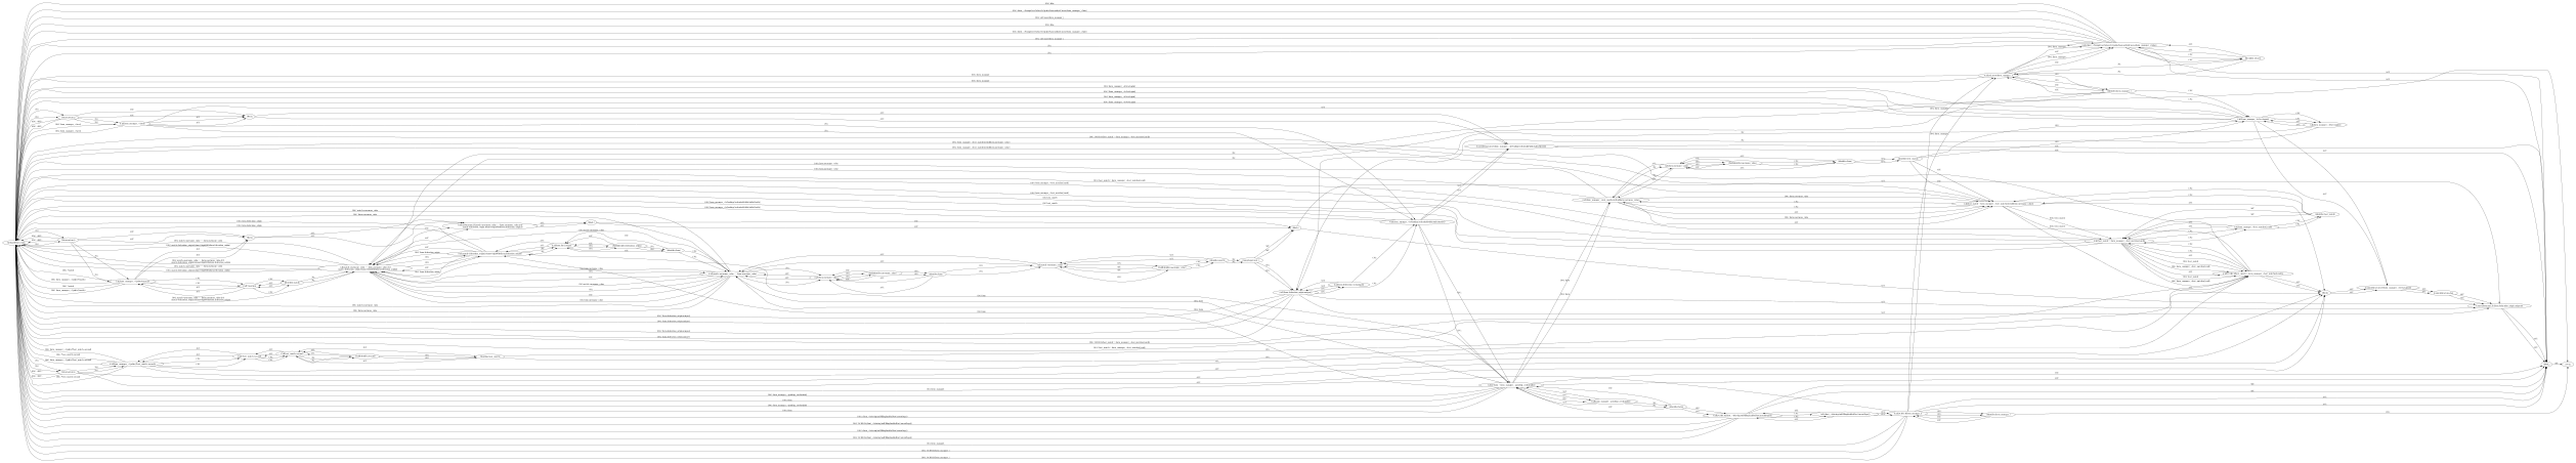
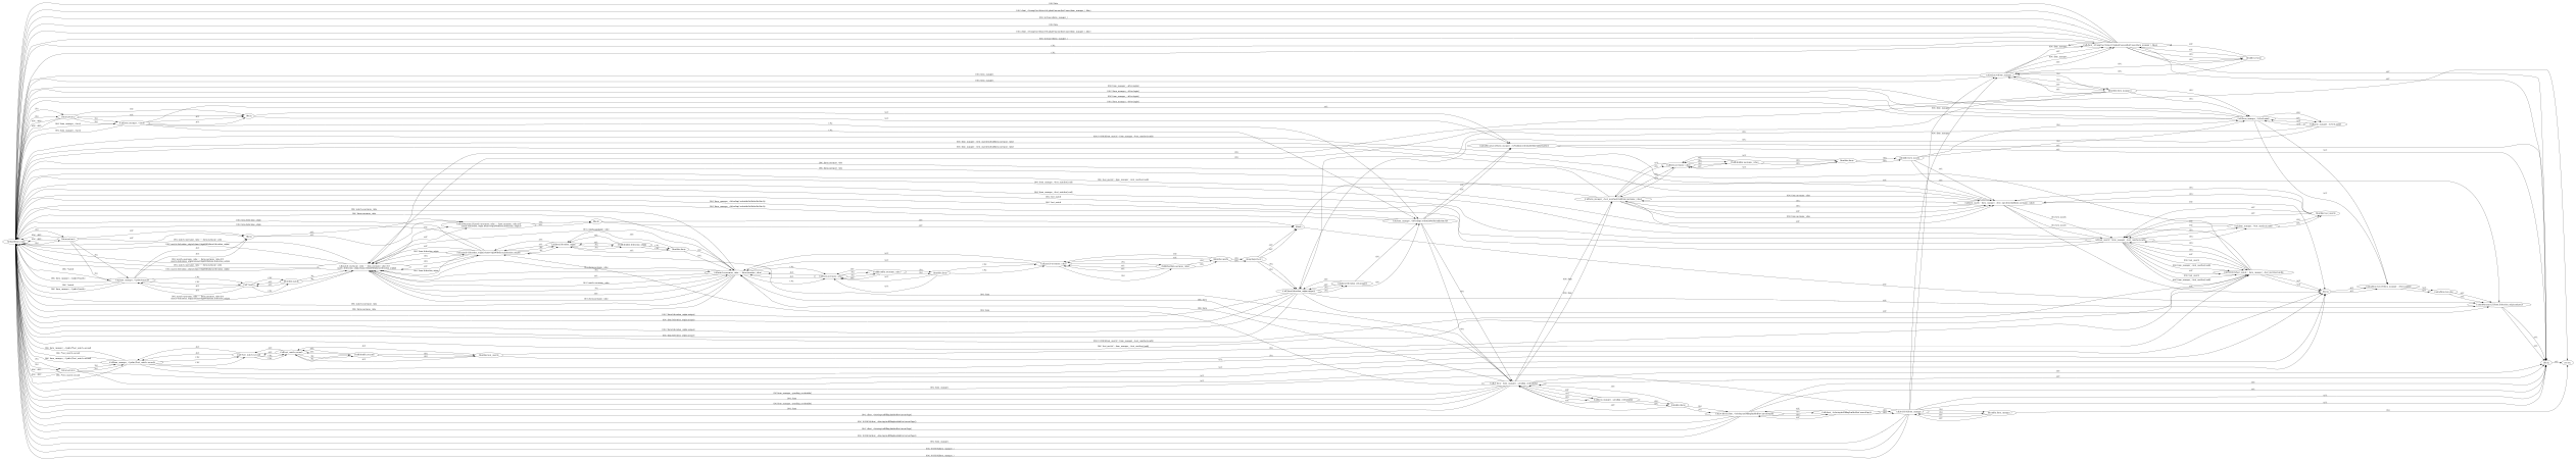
  digraph {
    fontname="Playfair Display"
    rankdir=LR
    node [fontname="Playfair Display"]
    edge [fontname="Playfair Display"]
    n1 [label="(MethodReturn,void)"]
    n2 [label="(Return,return;)"]
    n3 [label="(Return,return;)"]
    n4 [label="(Call,client_->PromptUserToSaveOrUpdatePassword(std::move(form_manager_), false))"]
    n5 [label="(Return,return;)"]
    n6 [label="(Block,)"]
    n7 [label="(Call,form_manager_->Update(*match))"]
    n8 [label="(Block,)"]
    n9 [label="(Call,form_manager_->Update(*best_match->second))"]
    n10 [label="(Block,)"]
    n11 [label="(Identifier,return)"]
    n12 [label="(Block,)"]
    n13 [label="(Call,form_manager_->Save())"]
    1000102
    n15 [label="(ControlStructure,if (!form.federation_origin.unique()))"]
    n16 [label="(Block,)"]
    n17 [label="(Call,!form.federation_origin.unique())"]
    n18 [label="(Call,form.federation_std.unique())"]
    n19 [label="(Call,form_manager_->IsPendingCredentialsPublicSuffixMatch())"]
    n20 [label="(Call,& form = form_manager_->pending_credentials())"]
    n21 [label="(ControlStructure,if (form_manager_->IsPendingCredentialsPublicSuffixMatch()))"]
    n22 [label="(JumpTarget,best :)"]
    n23 [label="(Block,)"]
    n24 [label="(Call,match->username_value == form.username_value &&\n          match->federation_origin.IsSameOriginWith(form.federation_origin))"]
    n25 [label="(Call,match->username_value == form.username_value)"]
    n26 [label="(ControlStructure,if (match->username_value == form.username_value &&\n          match->federation_origin.IsSameOriginWith(form.federation_origin)))"]
    n27 [label="(Call,match->federation_origin.IsSameOriginWith(form.federation_origin))"]
    n28 [label="(Call,form.username_value)"]
-   n29 [label="(Call,form.find_origin)"]
+   n29 [label="(Call,form.federation_origin)"]
    n30 [label="(FieldIdentifier,username_value)"]
    n31 [label="(Call,match->username_value)"]
    n32 [label="(FieldIdentifier,username_value)"]
    n33 [label="(Identifier,match)"]
    n34 [label="(Identifier,form)"]
    n35 [label="(FieldIdentifier,federation_origin)"]
    n36 [label="(Identifier,form)"]
-   n37 [label="(Call,*matches)"]
+   n37 [label="(Call,*match)"]
    n38 [label="(Identifier,match)"]
    n39 [label="(Call,!form_manager_->IsNewLogin())"]
    n40 [label="(Call,form_manager_->IsNewLogin())"]
    n41 [label="(ControlStructure,if (!form_manager_->IsNewLogin()))"]
    n42 [label="(ControlStructure,else)"]
    n43 [label="(Call,DCHECK(form_manager_))"]
    n44 [label="(Identifier,form_manager_)"]
    n45 [label="(Call,std::move(form_manager_))"]
    n46 [label="(Identifier,form_manager_)"]
    n47 [label="(Call,form_manager_->best_matches().find(form.username_value))"]
    n48 [label="(Call,form.username_value)"]
    n49 [label="(Call,best_match = form_manager_->best_matches().find(form.username_value))"]
    n50 [label="(FieldIdentifier,username_value)"]
    n51 [label="(Call,best_match != form_manager_->best_matches().end())"]
    n52 [label="(Identifier,form)"]
    n53 [label="(Identifier,best_match)"]
    n54 [label="(Call,form_manager_->best_matches().end())"]
    n55 [label="(Call,DCHECK(best_match != form_manager_->best_matches().end()))"]
    n56 [label="(Identifier,best_match)"]
    n57 [label="(Call,*best_match->second)"]
    n58 [label="(Call,best_match->second)"]
    n59 [label="(FieldIdentifier,second)"]
    n60 [label="(Identifier,best_match)"]
    n61 [label="(Call,DCHECK(client_->IsSavingAndFillingEnabledForCurrentPage()))"]
    n62 [label="(Call,client_->IsSavingAndFillingEnabledForCurrentPage())"]
    n63 [label="(Call,form_manager_->pending_credentials())"]
    n64 [label="(Identifier,form)"]
    n1 -> n2 [label="CFG: "]
    n1 -> n2 [label="CFG: "]
    n1 -> n3 [label="CFG: "]
    n1 -> n3 [label="CFG: "]
    n1 -> n4 [label="CFG: "]
    n1 -> n4 [label="CFG: "]
    n1 -> n5 [label="CFG: "]
    n1 -> n5 [label="CFG: "]
    n2 -> n1 [label="DDG: <RET>"]
    n2 -> n1 [label="DDG: <RET>"]
    n2 -> n6 [label="AST: "]
    n2 -> n6 [label="AST: "]
    n2 -> n7 [label="CFG: "]
    n2 -> n7 [label="CFG: "]
    n3 -> n1 [label="DDG: <RET>"]
    n3 -> n1 [label="DDG: <RET>"]
    n3 -> n8 [label="AST: "]
    n3 -> n8 [label="AST: "]
    n3 -> n9 [label="CFG: "]
    n3 -> n9 [label="CFG: "]
    n4 -> n1 [label="DDG: false"]
    n4 -> n1 [label="DDG: client_->PromptUserToSaveOrUpdatePassword(std::move(form_manager_), false)"]
    n4 -> n1 [label="DDG: std::move(form_manager_)"]
    n4 -> n1 [label="DDG: false"]
    n4 -> n1 [label="DDG: client_->PromptUserToSaveOrUpdatePassword(std::move(form_manager_), false)"]
    n4 -> n1 [label="DDG: std::move(form_manager_)"]
    n4 -> n10 [label="AST: "]
    n4 -> n10 [label="AST: "]
    n4 -> n11 [label="CFG: "]
    n4 -> n11 [label="CFG: "]
    n5 -> n1 [label="DDG: <RET>"]
    n5 -> n1 [label="DDG: <RET>"]
    n5 -> n12 [label="AST: "]
    n5 -> n12 [label="AST: "]
    n5 -> n13 [label="CFG: "]
    n5 -> n13 [label="CFG: "]
    n6 -> n26 [label="AST: "]
    n6 -> n26 [label="AST: "]
    n7 -> n1 [label="DDG: *match"]
    n7 -> n1 [label="DDG: form_manager_->Update(*match)"]
    n7 -> n1 [label="DDG: *match"]
    n7 -> n1 [label="DDG: form_manager_->Update(*match)"]
    n7 -> n6 [label="AST: "]
    n7 -> n6 [label="AST: "]
    n7 -> n37 [label="CFG: "]
    n7 -> n37 [label="CFG: "]
    n8 -> n41 [label="AST: "]
    n8 -> n41 [label="AST: "]
    n9 -> n1 [label="DDG: form_manager_->Update(*best_match->second)"]
    n9 -> n1 [label="DDG: *best_match->second"]
    n9 -> n1 [label="DDG: form_manager_->Update(*best_match->second)"]
    n9 -> n1 [label="DDG: *best_match->second"]
    n9 -> n8 [label="AST: "]
    n9 -> n8 [label="AST: "]
    n9 -> n57 [label="CFG: "]
    n9 -> n57 [label="CFG: "]
    n10 -> 1000102 [label="AST: "]
    n11 -> n4 [label="AST: "]
    n11 -> n4 [label="AST: "]
    n11 -> n45 [label="CFG: "]
    n11 -> n45 [label="CFG: "]
    n12 -> n21 [label="AST: "]
    n12 -> n21 [label="AST: "]
    n13 -> n1 [label="DDG: form_manager_->Save()"]
    n13 -> n1 [label="DDG: form_manager_->Save()"]
    n13 -> n12 [label="AST: "]
    n13 -> n12 [label="AST: "]
    n13 -> 1000102 [label="AST: "]
    n13 -> n19 [label="CFG: "]
    n13 -> n19 [label="CFG: "]
    n15 -> n10 [label="AST: "]
    n15 -> n10 [label="AST: "]
    n16 -> n15 [label="AST: "]
    n16 -> n15 [label="AST: "]
    n17 -> n1 [label="DDG: !form.federation_origin.unique()"]
    n17 -> n1 [label="DDG: form.federation_origin.unique()"]
    n17 -> n1 [label="DDG: !form.federation_origin.unique()"]
    n17 -> n1 [label="DDG: form.federation_origin.unique()"]
    n17 -> n15 [label="AST: "]
    n17 -> n15 [label="AST: "]
    n17 -> n18 [label="CFG: "]
    n17 -> n18 [label="CFG: "]
    n18 -> n17 [label="AST: "]
    n18 -> n17 [label="AST: "]
    n18 -> n19 [label="CFG: "]
    n18 -> n19 [label="CFG: "]
    n19 -> n1 [label="DDG: form_manager_->IsPendingCredentialsPublicSuffixMatch()"]
    n19 -> n1 [label="DDG: form_manager_->IsPendingCredentialsPublicSuffixMatch()"]
    n19 -> n20 [label="CFG: "]
    n19 -> n20 [label="CFG: "]
    n19 -> n21 [label="AST: "]
    n19 -> n21 [label="AST: "]
    n20 -> n1 [label="DDG: form"]
    n20 -> n1 [label="DDG: form_manager_->pending_credentials()"]
    n20 -> n1 [label="DDG: form"]
    n20 -> n1 [label="DDG: form_manager_->pending_credentials()"]
    n20 -> n10 [label="AST: "]
    n20 -> n10 [label="AST: "]
    n20 -> n25 [label="DDG: form"]
    n20 -> n25 [label="DDG: form"]
    n20 -> n27 [label="DDG: form"]
    n20 -> n27 [label="DDG: form"]
    n20 -> n47 [label="DDG: form"]
    n20 -> n47 [label="DDG: form"]
    n20 -> n63 [label="CFG: "]
    n20 -> n63 [label="CFG: "]
    n21 -> n10 [label="AST: "]
    n21 -> n10 [label="AST: "]
    n22 -> n16 [label="AST: "]
    n22 -> n16 [label="AST: "]
    n22 -> n17 [label="CFG: "]
    n22 -> n17 [label="CFG: "]
    n23 -> n16 [label="AST: "]
    n23 -> n16 [label="AST: "]
    n24 -> n1 [label="DDG: match->username_value == form.username_value"]
    n24 -> n1 [label="DDG: match->federation_origin.IsSameOriginWith(form.federation_origin)"]
    n24 -> n1 [label="DDG: match->username_value == form.username_value &&\n          match->federation_origin.IsSameOriginWith(form.federation_origin)"]
    n24 -> n1 [label="DDG: match->username_value == form.username_value"]
    n24 -> n1 [label="DDG: match->federation_origin.IsSameOriginWith(form.federation_origin)"]
    n24 -> n1 [label="DDG: match->username_value == form.username_value &&\n          match->federation_origin.IsSameOriginWith(form.federation_origin)"]
    n24 -> n25 [label="CFG: "]
    n24 -> n25 [label="CFG: "]
    n24 -> n26 [label="AST: "]
    n24 -> n26 [label="AST: "]
    n24 -> n27 [label="CFG: "]
    n24 -> n27 [label="CFG: "]
    n25 -> n1 [label="DDG: match->username_value"]
    n25 -> n1 [label="DDG: form.username_value"]
    n25 -> n1 [label="DDG: match->username_value"]
    n25 -> n1 [label="DDG: form.username_value"]
    n25 -> n24 [label="AST: "]
    n25 -> n24 [label="DDG: match->username_value"]
    n25 -> n24 [label="DDG: form.username_value"]
    n25 -> n24 [label="AST: "]
    n25 -> n24 [label="DDG: match->username_value"]
    n25 -> n24 [label="DDG: form.username_value"]
    n25 -> n28 [label="CFG: "]
    n25 -> n28 [label="CFG: "]
    n26 -> n23 [label="AST: "]
    n26 -> n23 [label="AST: "]
    n27 -> n1 [label="DDG: form.federation_origin"]
    n27 -> n1 [label="DDG: form.federation_origin"]
    n27 -> n24 [label="AST: "]
    n27 -> n24 [label="DDG: form.federation_origin"]
    n27 -> n24 [label="AST: "]
    n27 -> n24 [label="DDG: form.federation_origin"]
    n27 -> n29 [label="CFG: "]
    n27 -> n29 [label="CFG: "]
    n28 -> n25 [label="AST: "]
    n28 -> n25 [label="AST: "]
    n28 -> n30 [label="CFG: "]
    n28 -> n30 [label="CFG: "]
    n29 -> n27 [label="AST: "]
    n29 -> n27 [label="AST: "]
    n29 -> n35 [label="CFG: "]
    n29 -> n35 [label="CFG: "]
    n30 -> n28 [label="AST: "]
    n30 -> n28 [label="AST: "]
    n30 -> n34 [label="CFG: "]
    n30 -> n34 [label="CFG: "]
    n31 -> n25 [label="AST: "]
    n31 -> n25 [label="AST: "]
    n31 -> n32 [label="CFG: "]
    n31 -> n32 [label="CFG: "]
    n32 -> n31 [label="AST: "]
    n32 -> n31 [label="AST: "]
    n32 -> n33 [label="CFG: "]
    n32 -> n33 [label="CFG: "]
    n33 -> n22 [label="CFG: "]
    n33 -> n22 [label="CFG: "]
    n33 -> n31 [label="AST: "]
    n33 -> n31 [label="AST: "]
    n34 -> n28 [label="AST: "]
    n34 -> n28 [label="AST: "]
    n34 -> n31 [label="CFG: "]
    n34 -> n31 [label="CFG: "]
    n35 -> n29 [label="AST: "]
    n35 -> n29 [label="AST: "]
    n35 -> n36 [label="CFG: "]
    n35 -> n36 [label="CFG: "]
    n36 -> n25 [label="CFG: "]
    n36 -> n25 [label="CFG: "]
    n36 -> n29 [label="AST: "]
    n36 -> n29 [label="AST: "]
    n37 -> n7 [label="AST: "]
    n37 -> n7 [label="AST: "]
    n37 -> n38 [label="CFG: "]
    n37 -> n38 [label="CFG: "]
    n38 -> n24 [label="CFG: "]
    n38 -> n24 [label="CFG: "]
    n38 -> n37 [label="AST: "]
    n38 -> n37 [label="AST: "]
    n39 -> n1 [label="DDG: !form_manager_->IsNewLogin()"]
    n39 -> n1 [label="DDG: form_manager_->IsNewLogin()"]
    n39 -> n1 [label="DDG: !form_manager_->IsNewLogin()"]
    n39 -> n1 [label="DDG: form_manager_->IsNewLogin()"]
    n39 -> n40 [label="CFG: "]
    n39 -> n40 [label="CFG: "]
    n39 -> n41 [label="AST: "]
    n39 -> n41 [label="AST: "]
    n40 -> n17 [label="CFG: "]
    n40 -> n17 [label="CFG: "]
    n40 -> n39 [label="AST: "]
    n40 -> n39 [label="AST: "]
    n41 -> n42 [label="AST: "]
    n41 -> n42 [label="AST: "]
    n42 -> n15 [label="AST: "]
    n42 -> n15 [label="AST: "]
    n43 -> n1 [label="DDG: DCHECK(form_manager_)"]
    n43 -> n1 [label="DDG: form_manager_"]
    n43 -> n1 [label="DDG: DCHECK(form_manager_)"]
    n43 -> n1 [label="DDG: form_manager_"]
    n43 -> n10 [label="AST: "]
    n43 -> n10 [label="AST: "]
    n43 -> n44 [label="CFG: "]
    n43 -> n44 [label="CFG: "]
    n43 -> n45 [label="DDG: form_manager_"]
    n43 -> n45 [label="DDG: form_manager_"]
    n44 -> 1000102 [label="CFG: "]
    n44 -> n43 [label="AST: "]
    n44 -> n43 [label="AST: "]
    n45 -> n1 [label="DDG: form_manager_"]
    n45 -> n1 [label="DDG: form_manager_"]
    n45 -> n4 [label="AST: "]
    n45 -> n4 [label="DDG: form_manager_"]
    n45 -> n4 [label="AST: "]
    n45 -> n4 [label="DDG: form_manager_"]
    n45 -> n46 [label="CFG: "]
    n45 -> n46 [label="CFG: "]
    n46 -> n24 [label="CFG: "]
    n46 -> n24 [label="CFG: "]
    n46 -> n39 [label="CFG: "]
    n46 -> n39 [label="CFG: "]
    n46 -> n45 [label="AST: "]
    n46 -> n45 [label="AST: "]
    n47 -> n1 [label="DDG: form.username_value"]
    n47 -> n1 [label="DDG: form.username_value"]
    n47 -> n48 [label="CFG: "]
    n47 -> n48 [label="CFG: "]
    n47 -> n49 [label="AST: "]
    n47 -> n49 [label="DDG: form.username_value"]
    n47 -> n49 [label="AST: "]
    n47 -> n49 [label="DDG: form.username_value"]
    n48 -> n47 [label="AST: "]
    n48 -> n47 [label="AST: "]
    n48 -> n50 [label="CFG: "]
    n48 -> n50 [label="CFG: "]
    n49 -> n1 [label="DDG: form_manager_->best_matches().find(form.username_value)"]
    n49 -> n1 [label="DDG: form_manager_->best_matches().find(form.username_value)"]
    n49 -> n8 [label="AST: "]
    n49 -> n8 [label="AST: "]
    n49 -> n47 [label="CFG: "]
    n49 -> n47 [label="CFG: "]
    n49 -> n51 [label="DDG: best_match"]
    n49 -> n51 [label="DDG: best_match"]
    n50 -> n48 [label="AST: "]
    n50 -> n48 [label="AST: "]
    n50 -> n52 [label="CFG: "]
    n50 -> n52 [label="CFG: "]
    n51 -> n1 [label="DDG: best_match"]
    n51 -> n1 [label="DDG: form_manager_->best_matches().end()"]
    n51 -> n1 [label="DDG: best_match"]
    n51 -> n1 [label="DDG: form_manager_->best_matches().end()"]
    n51 -> n54 [label="CFG: "]
    n51 -> n54 [label="CFG: "]
    n51 -> n55 [label="AST: "]
    n51 -> n55 [label="DDG: best_match"]
    n51 -> n55 [label="DDG: form_manager_->best_matches().end()"]
    n51 -> n55 [label="AST: "]
    n51 -> n55 [label="DDG: best_match"]
    n51 -> n55 [label="DDG: form_manager_->best_matches().end()"]
    n52 -> n48 [label="AST: "]
    n52 -> n48 [label="AST: "]
    n52 -> n53 [label="CFG: "]
    n52 -> n53 [label="CFG: "]
    n53 -> n39 [label="CFG: "]
    n53 -> n39 [label="CFG: "]
    n53 -> n49 [label="AST: "]
    n53 -> n49 [label="AST: "]
    n54 -> n51 [label="AST: "]
    n54 -> n51 [label="AST: "]
    n54 -> n56 [label="CFG: "]
    n54 -> n56 [label="CFG: "]
    n55 -> n1 [label="DDG: DCHECK(best_match != form_manager_->best_matches().end())"]
    n55 -> n1 [label="DDG: best_match != form_manager_->best_matches().end()"]
    n55 -> n1 [label="DDG: DCHECK(best_match != form_manager_->best_matches().end())"]
    n55 -> n1 [label="DDG: best_match != form_manager_->best_matches().end()"]
    n55 -> n8 [label="AST: "]
    n55 -> n8 [label="AST: "]
    n55 -> n51 [label="CFG: "]
    n55 -> n51 [label="CFG: "]
    n56 -> n49 [label="CFG: "]
    n56 -> n49 [label="CFG: "]
    n56 -> n51 [label="AST: "]
    n56 -> n51 [label="AST: "]
    n57 -> n9 [label="AST: "]
    n57 -> n9 [label="AST: "]
    n57 -> n58 [label="CFG: "]
    n57 -> n58 [label="CFG: "]
    n58 -> n57 [label="AST: "]
    n58 -> n57 [label="AST: "]
    n58 -> n59 [label="CFG: "]
    n58 -> n59 [label="CFG: "]
    n59 -> n58 [label="AST: "]
    n59 -> n58 [label="AST: "]
    n59 -> n60 [label="CFG: "]
    n59 -> n60 [label="CFG: "]
    n60 -> n55 [label="CFG: "]
    n60 -> n55 [label="CFG: "]
    n60 -> n58 [label="AST: "]
    n60 -> n58 [label="AST: "]
    n61 -> n1 [label="DDG: client_->IsSavingAndFillingEnabledForCurrentPage()"]
    n61 -> n1 [label="DDG: DCHECK(client_->IsSavingAndFillingEnabledForCurrentPage())"]
    n61 -> n1 [label="DDG: client_->IsSavingAndFillingEnabledForCurrentPage()"]
    n61 -> n1 [label="DDG: DCHECK(client_->IsSavingAndFillingEnabledForCurrentPage())"]
    n61 -> n10 [label="AST: "]
    n61 -> n10 [label="AST: "]
    n61 -> n62 [label="CFG: "]
    n61 -> n62 [label="CFG: "]
    n62 -> n43 [label="CFG: "]
    n62 -> n43 [label="CFG: "]
    n62 -> n61 [label="AST: "]
    n62 -> n61 [label="AST: "]
    n63 -> n20 [label="AST: "]
    n63 -> n20 [label="AST: "]
    n63 -> n64 [label="CFG: "]
    n63 -> n64 [label="CFG: "]
    n64 -> n20 [label="AST: "]
    n64 -> n20 [label="AST: "]
    n64 -> n61 [label="CFG: "]
    n64 -> n61 [label="CFG: "]
  }
